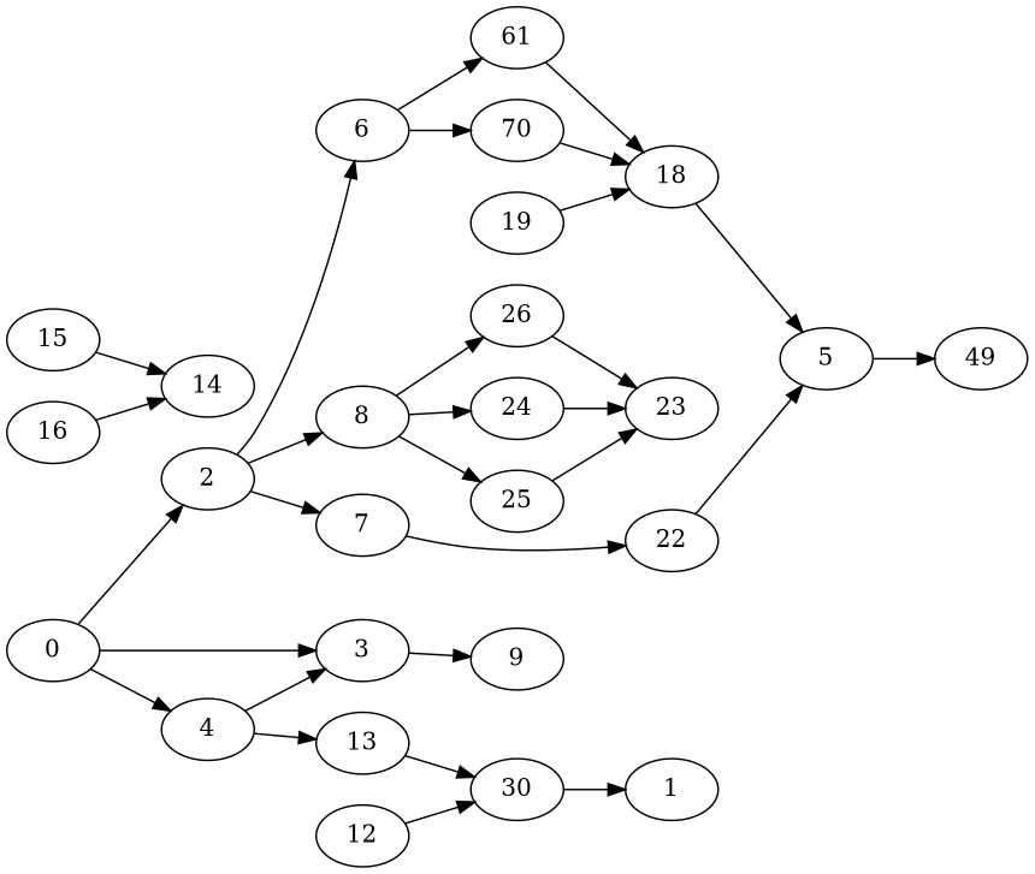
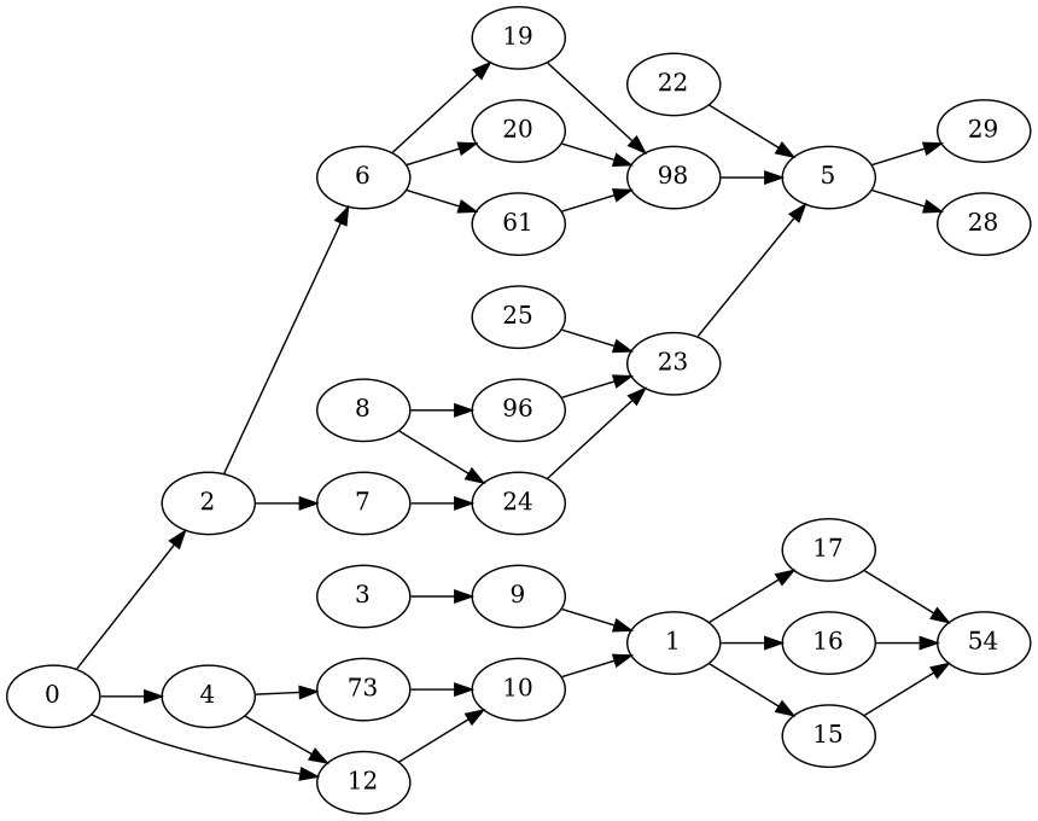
  digraph {
    rankdir=LR
    node [Weight=2]
    edge [Weight=61]
    0 [Weight=8]
    2 [Weight=7]
    4 [Weight=8]
    3 [Weight=10]
    6 [Weight=10]
    8 [Weight=7]
    7 [Weight=3]
-   13 [Weight=7]
+   13 [Weight=7 label=73]
    12 [Weight=3]
    9
-   20 [Weight=5 label=70]
+   20 [Weight=5]
    n12 [label=61]
    19 [Weight=8]
    25
-   26 [Weight=3]
+   26 [Weight=3 label=96]
    24 [Weight=8]
    22 [Weight=5]
-   18 [Weight=3]
+   18 [Weight=3 label=98]
    5 [Weight=5]
    23 [Weight=6]
-   29 [Weight=7 label=49]
-   10 [label=30]
+   28 [Weight=4]
+   29 [Weight=7]
+   10
    1 [Weight=5]
    15 [Weight=10]
+   17
    16 [Weight=10]
-   14 [Weight=5]
+   14 [Weight=5 label=54]
    0 -> 2 [Weight=41]
    0 -> 4
-   0 -> 3 [Weight=27]
+   0 -> 12 [Weight=27]
    2 -> 6
-   2 -> 8 [Weight=20]
    2 -> 7 [Weight=34]
    4 -> 13 [Weight=41]
-   4 -> 3 [Weight=20]
+   4 -> 12 [Weight=20]
    3 -> 9
    6 -> 20 [Weight=27]
    6 -> n12
-   8 -> 25 [Weight=14]
+   6 -> 19 [Weight=41]
    8 -> 26 [Weight=41]
    8 -> 24 [Weight=14]
-   7 -> 22 [Weight=34]
+   7 -> 24 [Weight=34]
    13 -> 10
    12 -> 10 [Weight=54]
+   9 -> 1 [Weight=47]
    20 -> 18 [Weight=68]
    n12 -> 18 [Weight=68]
    19 -> 18 [Weight=14]
    25 -> 23
    26 -> 23 [Weight=54]
    24 -> 23 [Weight=27]
    22 -> 5 [Weight=34]
    18 -> 5
+   5 -> 28 [Weight=27]
    5 -> 29 [Weight=34]
+   23 -> 5 [Weight=14]
    10 -> 1 [Weight=20]
+   1 -> 15
+   1 -> 17 [Weight=41]
+   1 -> 16 [Weight=14]
    15 -> 14
+   17 -> 14 [Weight=41]
    16 -> 14 [Weight=27]
  }
